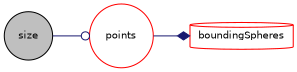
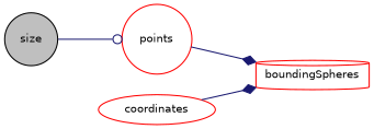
  digraph {
    fontname="DejaVu Sans"
    rankdir=LR
    node [color=red fontname="DejaVu Sans" fontsize=10 shape=circle]
    edge [arrowhead=diamond color=midnightblue fontname="DejaVu Sans" fontsize=10 labelfontname=Helvetica labelfontsize=10 style=solid]
    n1 [color=black fillcolor=grey75 fontcolor=black height=0.2 label=size style=filled width=0.4]
    n2 [height=0.2 label=points width=0.4]
    n3 [height=0.2 label=boundingSpheres shape=cylinder width=0.4]
+   n4 [height=0.2 label=coordinates shape=ellipse width=0.4]
    n1 -> n2 [arrowhead=odot]
    n2 -> n3
+   n4 -> n3
  }
